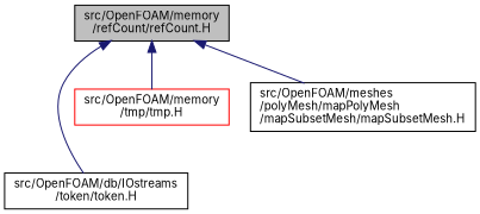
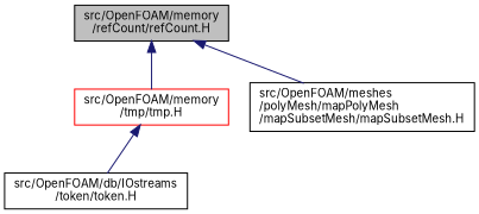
  digraph {
    fontname=Inter
    node [color=black fontname=Inter fontsize=10 shape=record]
    edge [color=midnightblue dir=back fontname=Inter fontsize=10 labelfontname=FreeSans labelfontsize=10 style=solid]
    n1 [fillcolor=grey75 fontcolor=black height=0.2 label="src/OpenFOAM/memory\l/refCount/refCount.H" style=filled width=0.4]
    n2 [height=0.2 label="src/OpenFOAM/db/IOstreams\l/token/token.H" width=0.4]
    n3 [color=red height=0.2 label="src/OpenFOAM/memory\l/tmp/tmp.H" width=0.4]
    n4 [height=0.2 label="src/OpenFOAM/meshes\l/polyMesh/mapPolyMesh\l/mapSubsetMesh/mapSubsetMesh.H" width=0.4]
-   n1 -> n2
+   n3 -> n2
    n1 -> n3
    n1 -> n4
  }
